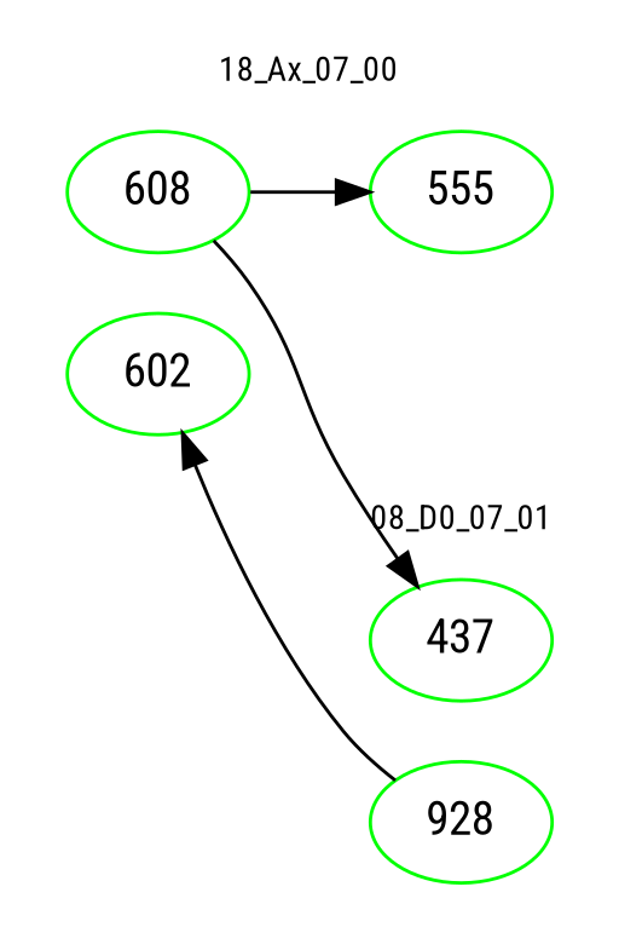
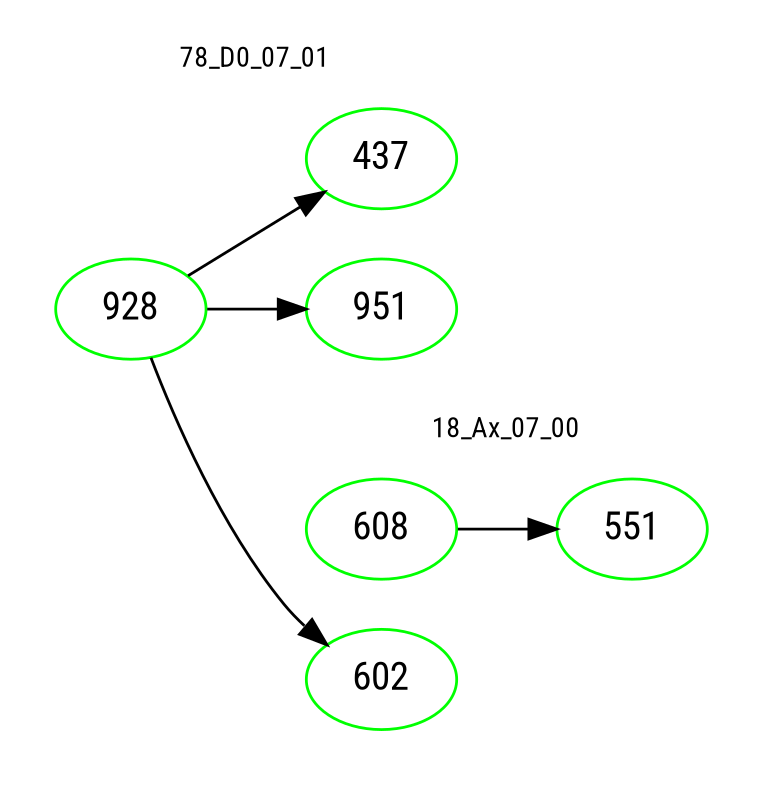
  digraph {
    fontname="Roboto Condensed"
    rankdir=LR
    node [color=green fontname="Roboto Condensed"]
    edge [color=black fontname="Roboto Condensed"]
    n1 [label=608]
-   n2 [label=555]
+   n2 [label=551]
    n3 [label=602]
    n4 [label=928]
+   n5 [label=951]
    n6 [label=437]
    subgraph cluster_1 {
      color=white
      fontsize=10
      label="18_Ax_07_00"
      n1
      n2
      n3
    }
    subgraph cluster_2 {
      color=white
      fontsize=10
-     label="08_D0_07_01"
+     label="78_D0_07_01"
      n4
+     n5
      n6
    }
    n1 -> n2
    n4 -> n3
-   n1 -> n6
+   n4 -> n5
+   n4 -> n6
  }
